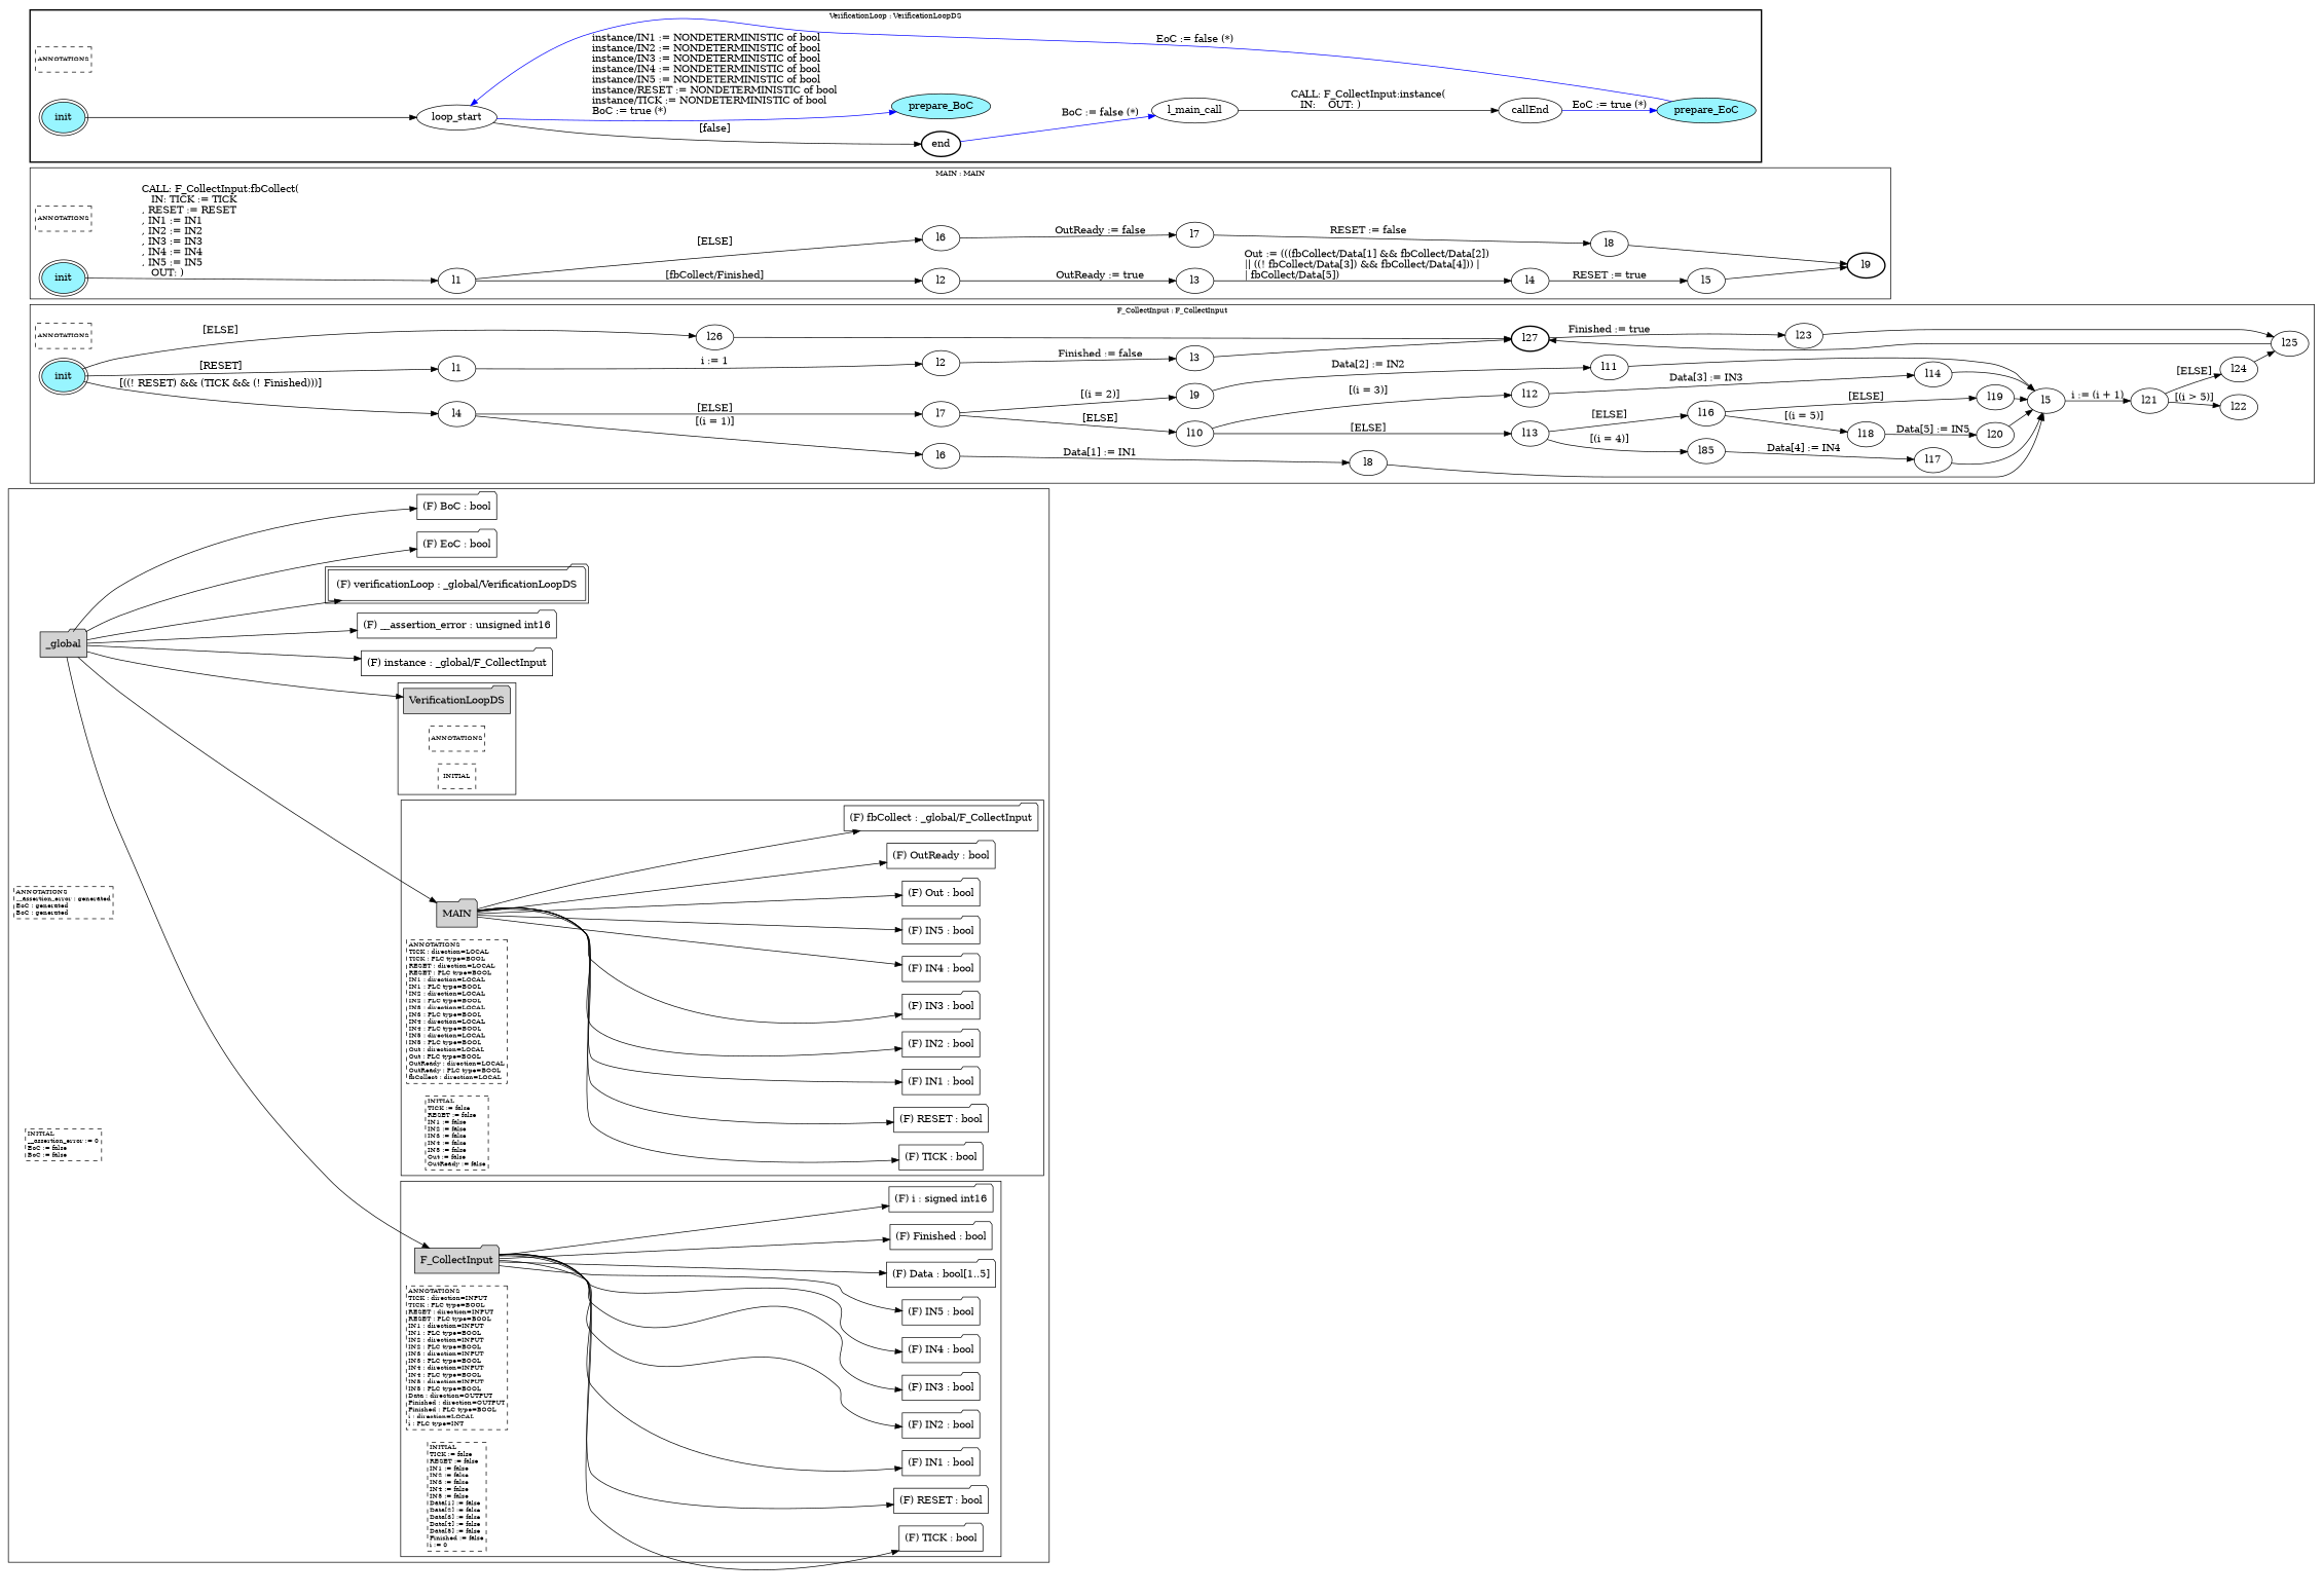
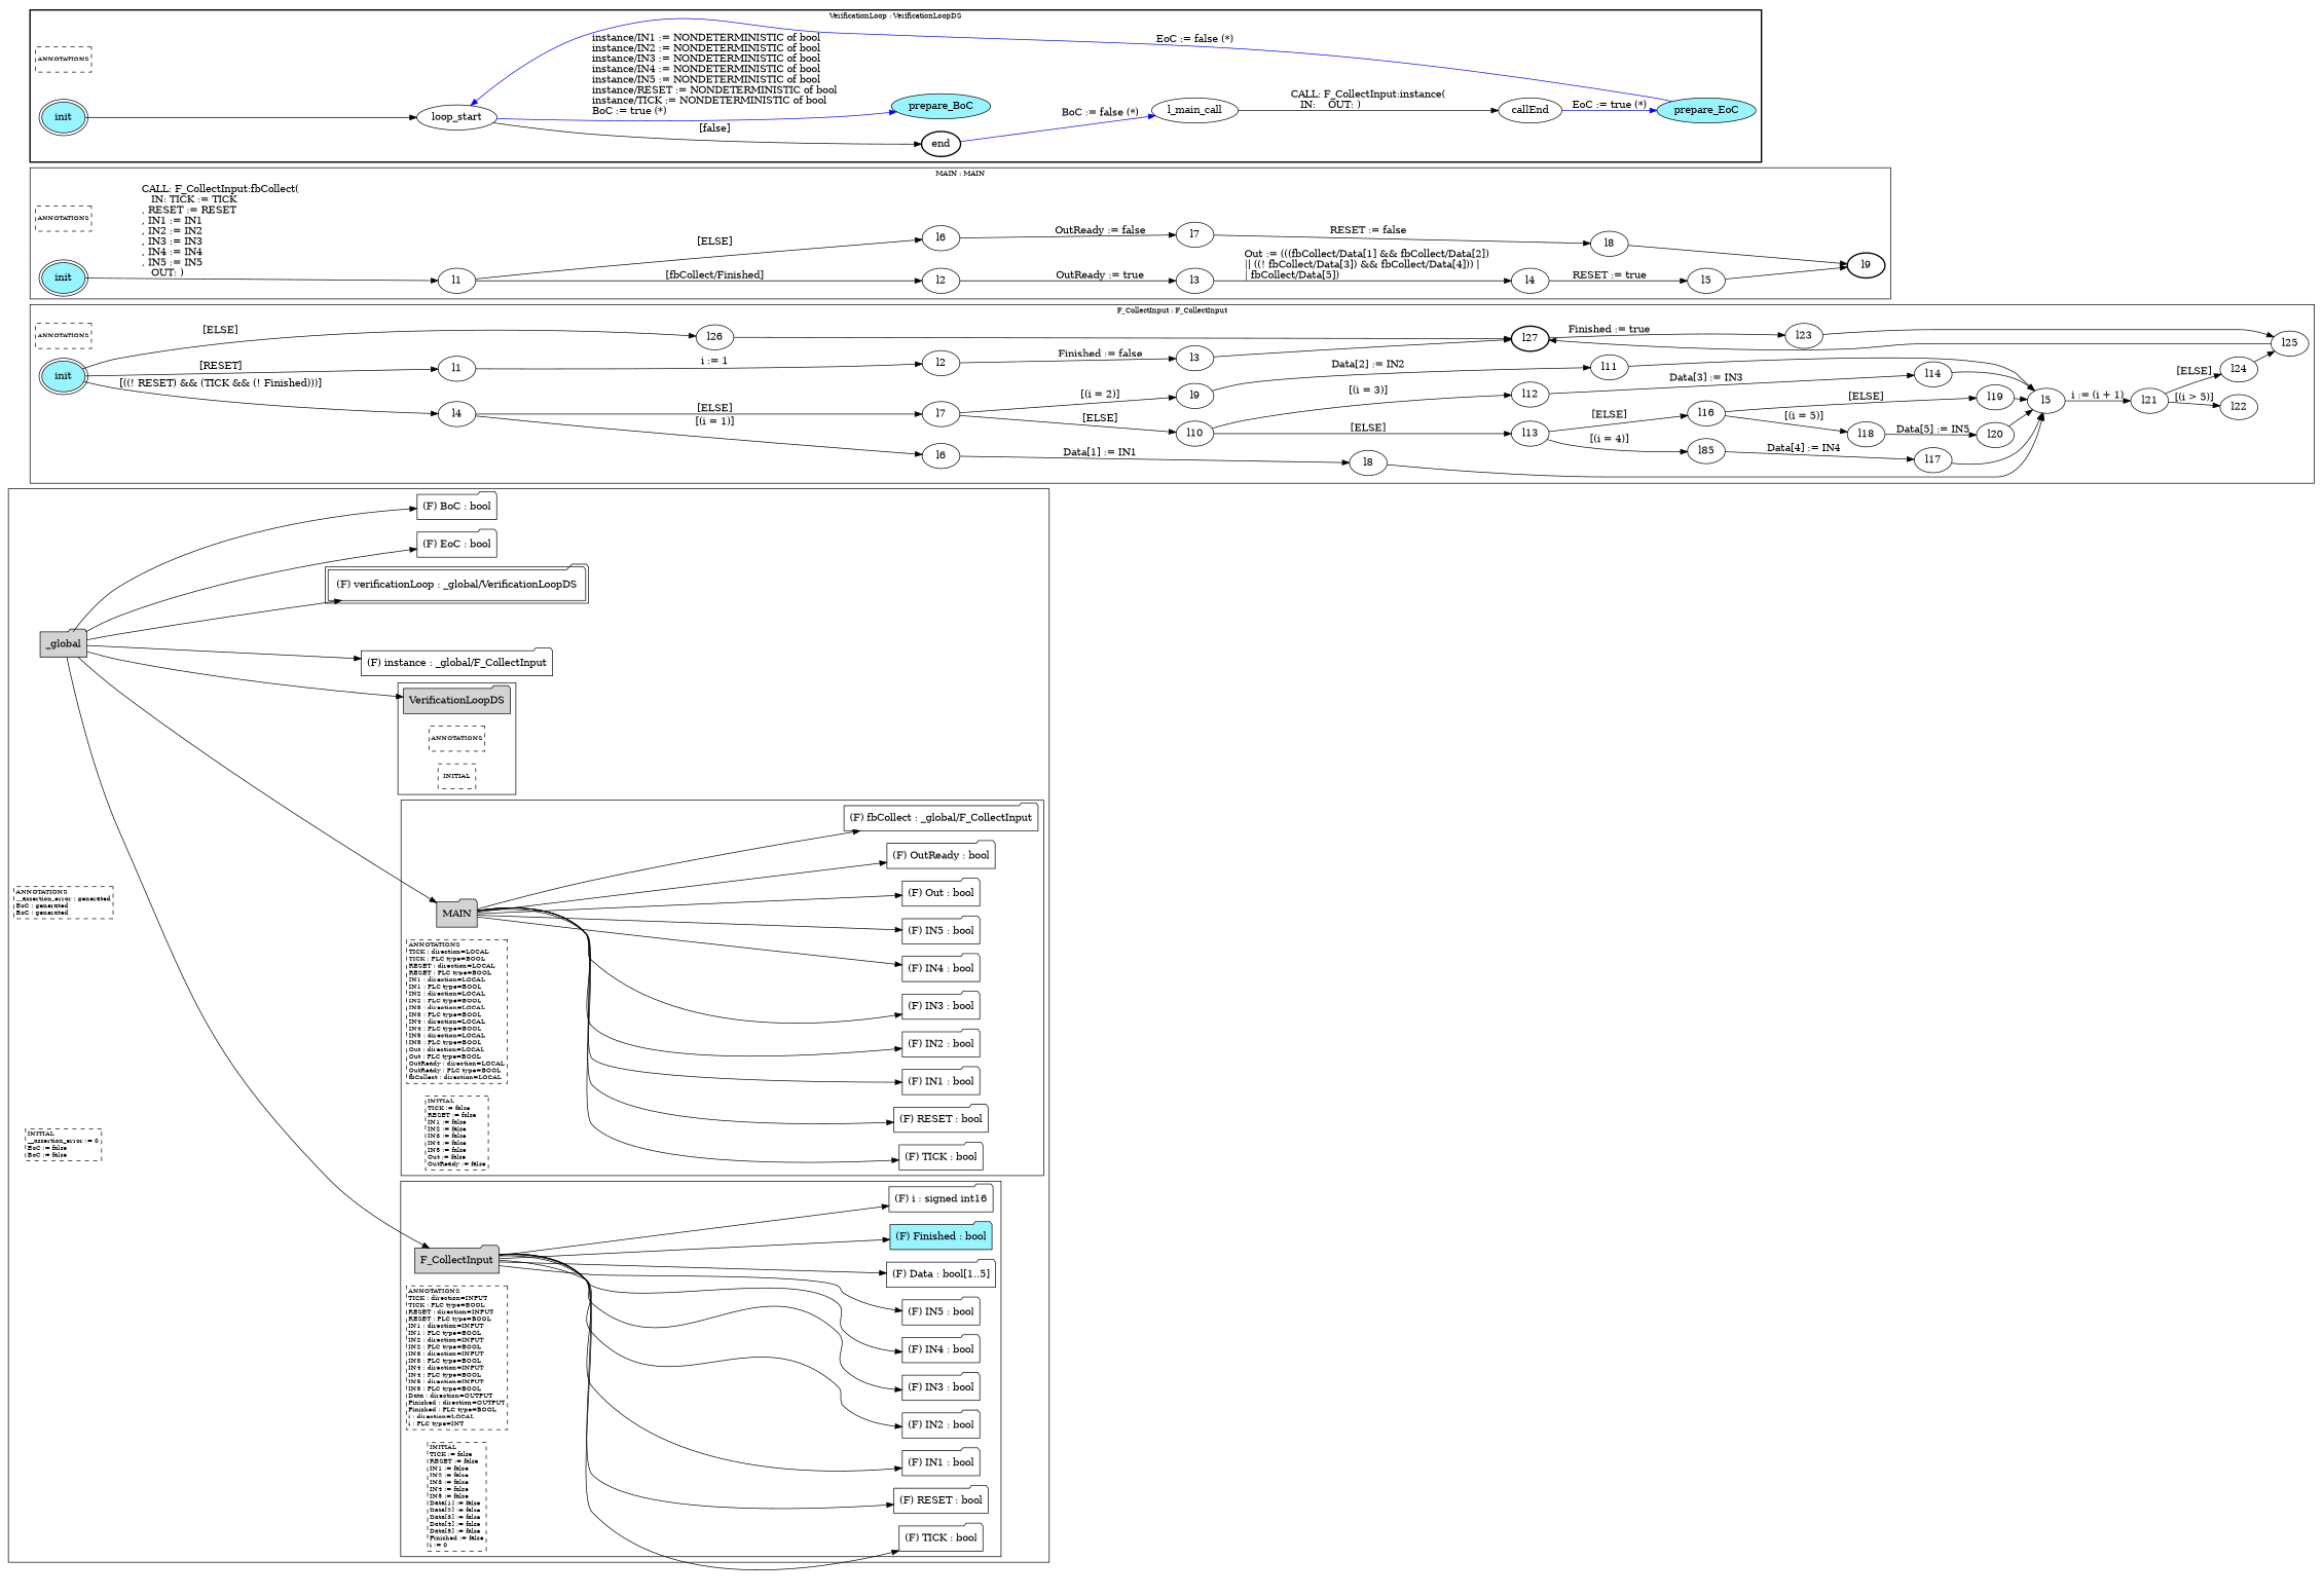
  digraph {
    rankdir=LR
    node [shape=ellipse style=filled fillcolor=white color=black]
    edge [color=black]
    n1 [label=F_CollectInput shape=folder fillcolor="" color=""]
    n2 [label="(F) TICK : bool" shape=folder color=""]
    n3 [label="(F) RESET : bool" shape=folder color=""]
    n4 [label="(F) IN1 : bool" shape=folder color=""]
    n5 [label="(F) IN2 : bool" shape=folder color=""]
    n6 [label="(F) IN3 : bool" shape=folder color=""]
    n7 [label="(F) IN4 : bool" shape=folder color=""]
    n8 [label="(F) IN5 : bool" shape=folder color=""]
    n9 [label="(F) Data : bool[1..5]" shape=folder color=""]
-   n10 [label="(F) Finished : bool" shape=folder color=""]
+   n10 [fillcolor=cadetblue1 label="(F) Finished : bool" shape=folder color=""]
    n11 [label="(F) i : signed int16" shape=folder color=""]
    n12 [fontsize=9 label="ANNOTATIONS\lTICK : direction=INPUT\lTICK : PLC type=BOOL\lRESET : direction=INPUT\lRESET : PLC type=BOOL\lIN1 : direction=INPUT\lIN1 : PLC type=BOOL\lIN2 : direction=INPUT\lIN2 : PLC type=BOOL\lIN3 : direction=INPUT\lIN3 : PLC type=BOOL\lIN4 : direction=INPUT\lIN4 : PLC type=BOOL\lIN5 : direction=INPUT\lIN5 : PLC type=BOOL\lData : direction=OUTPUT\lFinished : direction=OUTPUT\lFinished : PLC type=BOOL\li : direction=LOCAL\li : PLC type=INT\l" margin="0.04,0.04" shape=rectangle style=dashed color=""]
    n13 [fillcolor=lightyellow fontsize=9 label="INITIAL\lTICK := false\lRESET := false\lIN1 := false\lIN2 := false\lIN3 := false\lIN4 := false\lIN5 := false\lData[1] := false\lData[2] := false\lData[3] := false\lData[4] := false\lData[5] := false\lFinished := false\li := 0\l" margin="0.04,0.04" shape=rectangle style=dashed color=""]
    n14 [label=MAIN shape=folder fillcolor="" color=""]
    n15 [label="(F) TICK : bool" shape=folder color=""]
    n16 [label="(F) RESET : bool" shape=folder color=""]
    n17 [label="(F) IN1 : bool" shape=folder color=""]
    n18 [label="(F) IN2 : bool" shape=folder color=""]
    n19 [label="(F) IN3 : bool" shape=folder color=""]
    n20 [label="(F) IN4 : bool" shape=folder color=""]
    n21 [label="(F) IN5 : bool" shape=folder color=""]
    n22 [label="(F) Out : bool" shape=folder color=""]
    n23 [label="(F) OutReady : bool" shape=folder color=""]
    n24 [label="(F) fbCollect : _global/F_CollectInput" shape=folder color=""]
    n25 [fontsize=9 label="ANNOTATIONS\lTICK : direction=LOCAL\lTICK : PLC type=BOOL\lRESET : direction=LOCAL\lRESET : PLC type=BOOL\lIN1 : direction=LOCAL\lIN1 : PLC type=BOOL\lIN2 : direction=LOCAL\lIN2 : PLC type=BOOL\lIN3 : direction=LOCAL\lIN3 : PLC type=BOOL\lIN4 : direction=LOCAL\lIN4 : PLC type=BOOL\lIN5 : direction=LOCAL\lIN5 : PLC type=BOOL\lOut : direction=LOCAL\lOut : PLC type=BOOL\lOutReady : direction=LOCAL\lOutReady : PLC type=BOOL\lfbCollect : direction=LOCAL\l" margin="0.04,0.04" shape=rectangle style=dashed color=""]
    n26 [fillcolor=lightyellow fontsize=9 label="INITIAL\lTICK := false\lRESET := false\lIN1 := false\lIN2 := false\lIN3 := false\lIN4 := false\lIN5 := false\lOut := false\lOutReady := false\l" margin="0.04,0.04" shape=rectangle style=dashed color=""]
    n27 [label=VerificationLoopDS shape=folder fillcolor="" color=""]
    n28 [fontsize=9 label=ANNOTATIONS margin="0.04,0.04" shape=rectangle style=dashed color=""]
    n29 [fillcolor=lightyellow fontsize=9 label=INITIAL margin="0.04,0.04" shape=rectangle style=dashed color=""]
    n30 [label=_global shape=folder fillcolor="" color=""]
    n31 [label="(F) instance : _global/F_CollectInput" shape=folder color=""]
-   n32 [label="(F) __assertion_error : unsigned int16" shape=folder color=""]
    n33 [label="(F) verificationLoop : _global/VerificationLoopDS" peripheries=2 shape=folder color=""]
    n34 [label="(F) EoC : bool" shape=folder color=""]
    n35 [label="(F) BoC : bool" shape=folder color=""]
    n36 [fontsize=9 label="ANNOTATIONS\l__assertion_error : generated\lEoC : generated\lBoC : generated\l" margin="0.04,0.04" shape=rectangle style=dashed color=""]
    n37 [fillcolor=lightyellow fontsize=9 label="INITIAL\l__assertion_error := 0\lEoC := false\lBoC := false\l" margin="0.04,0.04" shape=rectangle style=dashed color=""]
    n38 [fontsize=9 label=ANNOTATIONS margin="0.04,0.04" shape=rectangle style=dashed color=""]
    n39 [fillcolor=cadetblue1 label=init peripheries=2]
    n40 [label=l1]
    n41 [label=l4]
    n42 [label=l26]
    n43 [label=l2]
    n44 [label=l3]
    n45 [label=l27 style=bold]
    n46 [label=l6]
    n47 [label=l7]
    n48 [label=l5]
    n49 [label=l21]
    n50 [label=l8]
    n51 [label=l9]
    n52 [label=l10]
    n53 [label=l11]
    n54 [label=l12]
    n55 [label=l13]
    n56 [label=l14]
    n57 [label=l85]
    n58 [label=l16]
    n59 [label=l17]
    n60 [label=l18]
    n61 [label=l19]
    n62 [label=l20]
    n63 [label=l22]
    n64 [label=l24]
    n65 [label=l23]
    n66 [label=l25]
    n67 [fontsize=9 label=ANNOTATIONS margin="0.04,0.04" shape=rectangle style=dashed color=""]
    n68 [fillcolor=cadetblue1 label=init peripheries=2]
    n69 [label=l1]
    n70 [label=l2]
    n71 [label=l6]
    n72 [label=l3]
    n73 [label=l4]
    n74 [label=l5]
    n75 [label=l9 style=bold]
    n76 [label=l7]
    n77 [label=l8]
    n78 [fontsize=9 label=ANNOTATIONS margin="0.04,0.04" shape=rectangle style=dashed color=""]
    n79 [fillcolor=cadetblue1 label=init peripheries=2]
    n80 [label=loop_start]
    n81 [fillcolor=cadetblue1 label=end style=bold]
    n82 [fillcolor=cadetblue1 label=prepare_BoC]
    n83 [label=l_main_call]
    n84 [label=callEnd]
    n85 [fillcolor=cadetblue1 label=prepare_EoC]
    subgraph cluster_1 {
      n30
      n31
-     n32
      n33
      n34
      n35
      n36
      n37
      subgraph cluster_2 {
        n1
        n2
        n3
        n4
        n5
        n6
        n7
        n8
        n9
        n10
        n11
        n12
        n13
      }
      subgraph cluster_3 {
        n14
        n15
        n16
        n17
        n18
        n19
        n20
        n21
        n22
        n23
        n24
        n25
        n26
      }
      subgraph cluster_4 {
        n27
        n28
        n29
      }
    }
    subgraph cluster_5 {
      color=black
      fontsize=10
      label="F_CollectInput : F_CollectInput"
      ranksep=0.4
      n38
      n39
      n40
      n41
      n42
      n43
      n44
      n45
      n46
      n47
      n48
      n49
      n50
      n51
      n52
      n53
      n54
      n55
      n56
      n57
      n58
      n59
      n60
      n61
      n62
      n63
      n64
      n65
      n66
    }
    subgraph cluster_6 {
      color=black
      fontsize=10
      label="MAIN : MAIN"
      ranksep=0.4
      n67
      n68
      n69
      n70
      n71
      n72
      n73
      n74
      n75
      n76
      n77
    }
    subgraph cluster_7 {
      color=black
      fontsize=10
      label="VerificationLoop : VerificationLoopDS"
      ranksep=0.4
      style=bold
      n78
      n79
      n80
      n81
      n82
      n83
      n84
      n85
    }
    n1 -> n2 [color=""]
    n1 -> n3 [color=""]
    n1 -> n4 [color=""]
    n1 -> n5 [color=""]
    n1 -> n6 [color=""]
    n1 -> n7 [color=""]
    n1 -> n8 [color=""]
    n1 -> n9 [color=""]
    n1 -> n10 [color=""]
    n1 -> n11 [color=""]
    n14 -> n15 [color=""]
    n14 -> n16 [color=""]
    n14 -> n17 [color=""]
    n14 -> n18 [color=""]
    n14 -> n19 [color=""]
    n14 -> n20 [color=""]
    n14 -> n21 [color=""]
    n14 -> n22 [color=""]
    n14 -> n23 [color=""]
    n14 -> n24 [color=""]
    n30 -> n1 [color=""]
    n30 -> n14 [color=""]
    n30 -> n27 [color=""]
    n30 -> n31 [color=""]
-   n30 -> n32 [color=""]
    n30 -> n33 [color=""]
    n30 -> n34 [color=""]
    n30 -> n35 [color=""]
    n39 -> n40 [label="[RESET]"]
    n39 -> n41 [label="[((! RESET) && (TICK && (! Finished)))]"]
    n39 -> n42 [label="[ELSE]"]
    n40 -> n43 [label="i := 1"]
    n41 -> n46 [label="[(i = 1)]"]
    n41 -> n47 [label="[ELSE]"]
    n42 -> n45
    n43 -> n44 [label="Finished := false"]
    n44 -> n45
    n45 -> n65 [label="Finished := true"]
    n46 -> n50 [label="Data[1] := IN1"]
    n47 -> n51 [label="[(i = 2)]"]
    n47 -> n52 [label="[ELSE]"]
    n48 -> n49 [label="i := (i + 1)"]
    n49 -> n63 [label="[(i > 5)]"]
    n49 -> n64 [label="[ELSE]"]
    n50 -> n48
    n51 -> n53 [label="Data[2] := IN2"]
    n52 -> n54 [label="[(i = 3)]"]
    n52 -> n55 [label="[ELSE]"]
    n53 -> n48
    n54 -> n56 [label="Data[3] := IN3"]
    n55 -> n57 [label="[(i = 4)]"]
    n55 -> n58 [label="[ELSE]"]
    n56 -> n48
    n57 -> n59 [label="Data[4] := IN4"]
    n58 -> n60 [label="[(i = 5)]"]
    n58 -> n61 [label="[ELSE]"]
    n59 -> n48
    n60 -> n62 [label="Data[5] := IN5"]
    n61 -> n48
    n62 -> n48
    n64 -> n66
    n65 -> n66
    n66 -> n45
    n68 -> n69 [label="CALL: F_CollectInput:fbCollect(\l   IN: TICK := TICK\l, RESET := RESET\l, IN1 := IN1\l, IN2 := IN2\l, IN3 := IN3\l, IN4 := IN4\l, IN5 := IN5\l   OUT: )\l"]
    n69 -> n70 [label="[fbCollect/Finished]"]
    n69 -> n71 [label="[ELSE]"]
    n70 -> n72 [label="OutReady := true"]
    n71 -> n76 [label="OutReady := false"]
    n72 -> n73 [label="Out := (((fbCollect/Data[1] && fbCollect/Data[2]) \l|| ((! fbCollect/Data[3]) && fbCollect/Data[4])) |\l| fbCollect/Data[5])\l"]
    n73 -> n74 [label="RESET := true"]
    n74 -> n75
    n76 -> n77 [label="RESET := false"]
    n77 -> n75
    n79 -> n80
    n80 -> n81 [label="[false]"]
    n80 -> n82 [color=blue label="instance/IN1 := NONDETERMINISTIC of bool\linstance/IN2 := NONDETERMINISTIC of bool\linstance/IN3 := NONDETERMINISTIC of bool\linstance/IN4 := NONDETERMINISTIC of bool\linstance/IN5 := NONDETERMINISTIC of bool\linstance/RESET := NONDETERMINISTIC of bool\linstance/TICK := NONDETERMINISTIC of bool\lBoC := true (*)\l"]
    n81 -> n83 [color=blue label="BoC := false (*)"]
    n83 -> n84 [label="CALL: F_CollectInput:instance(\l   IN:    OUT: )\l"]
    n84 -> n85 [color=blue label="EoC := true (*)"]
    n85 -> n80 [color=blue label="EoC := false (*)"]
  }
